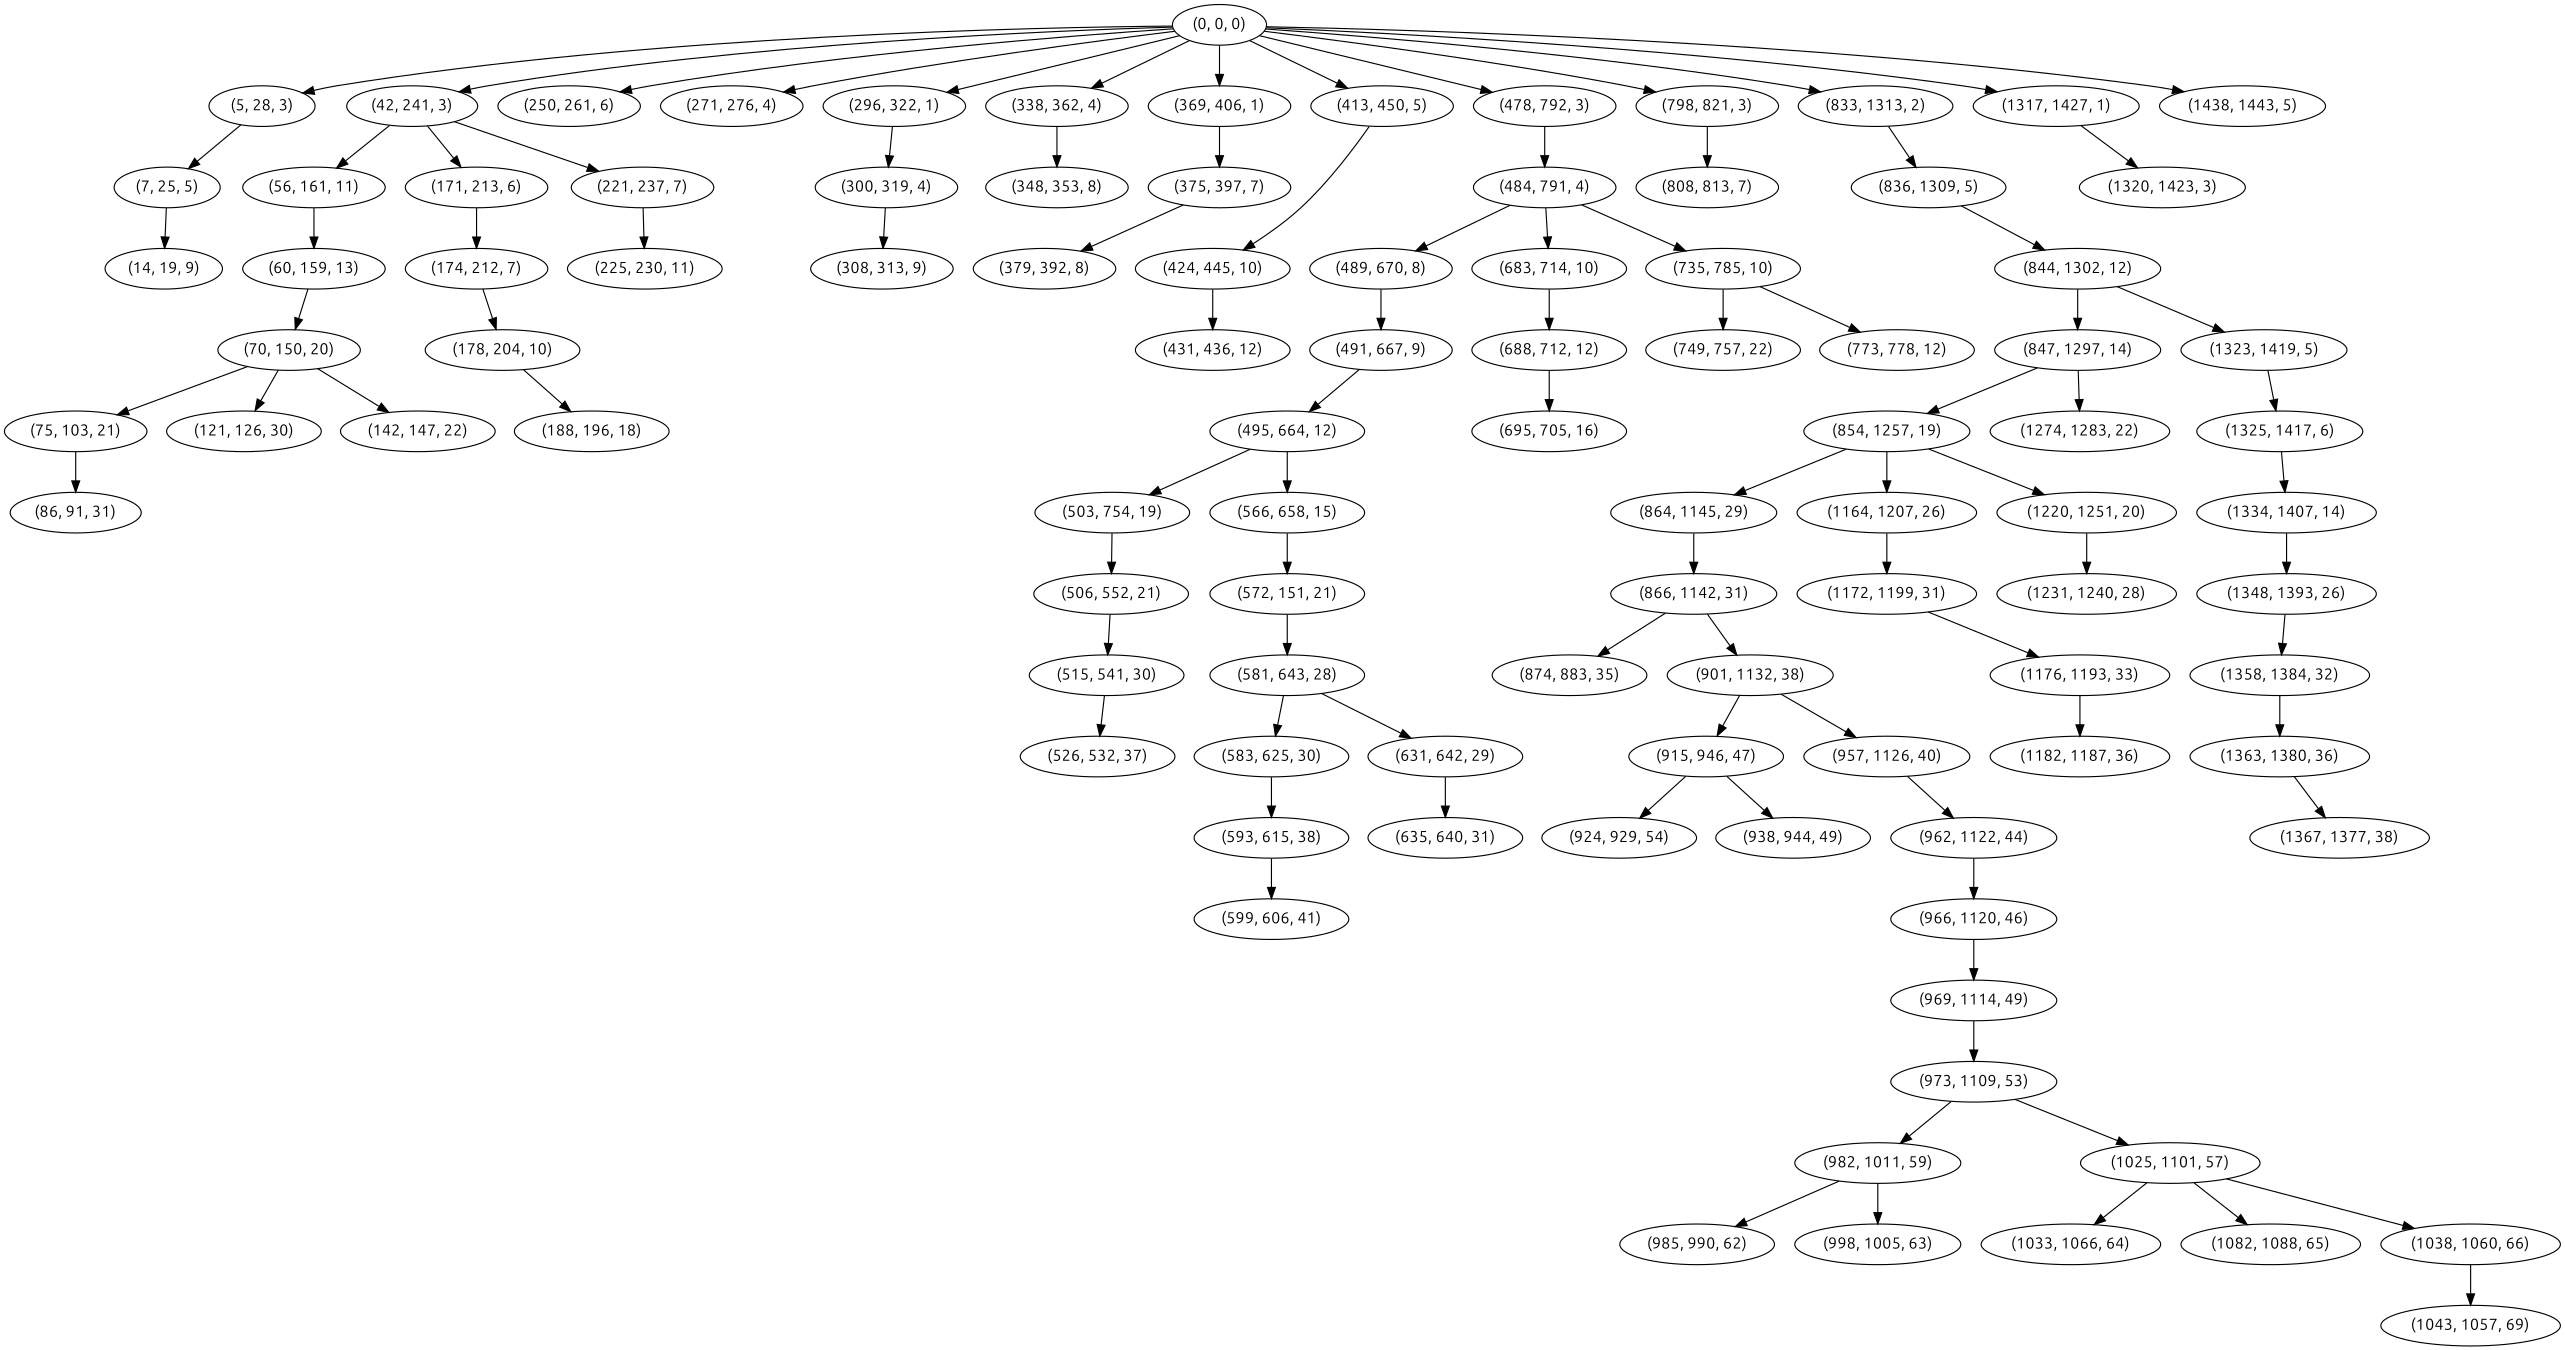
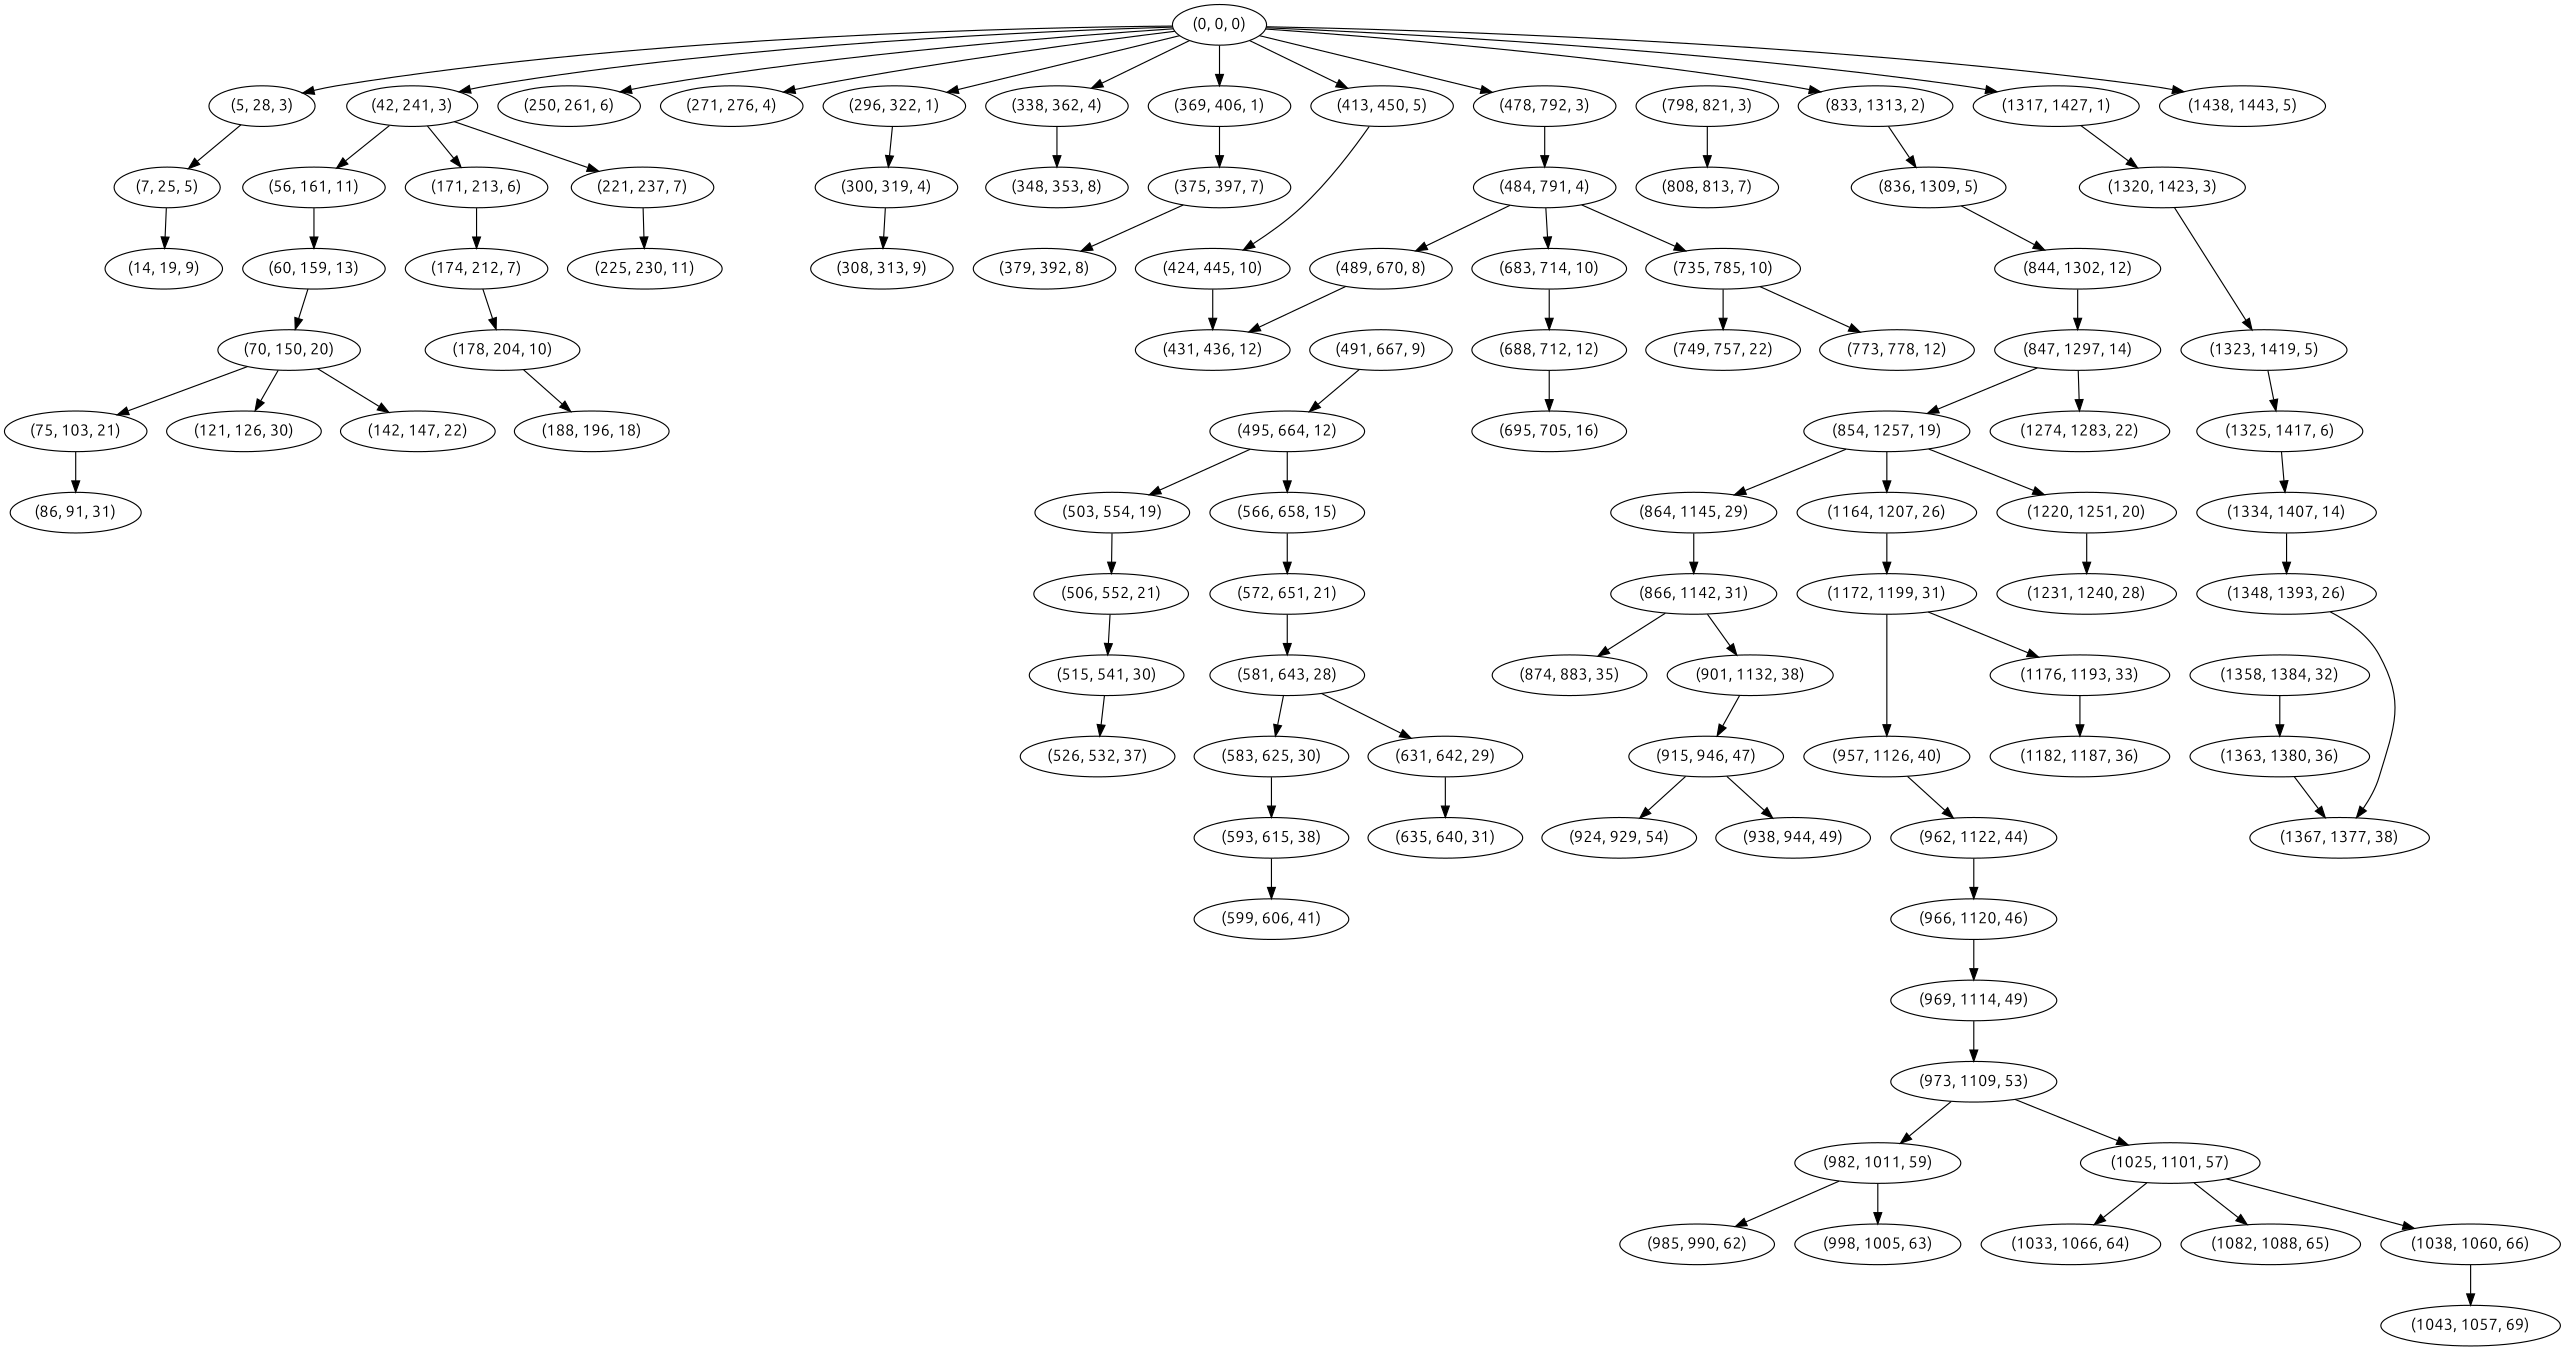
  digraph {
    fontname=Ubuntu
    node [fontname=Ubuntu]
    edge [fontname=Ubuntu]
    "(0, 0, 0)"
    "(5, 28, 3)"
    "(42, 241, 3)"
    "(250, 261, 6)"
    "(271, 276, 4)"
    "(296, 322, 1)"
    "(338, 362, 4)"
    "(369, 406, 1)"
    "(413, 450, 5)"
    "(478, 792, 3)"
    "(798, 821, 3)"
    "(833, 1313, 2)"
    "(1317, 1427, 1)"
    "(1438, 1443, 5)"
    "(7, 25, 5)"
    "(56, 161, 11)"
    "(171, 213, 6)"
    "(221, 237, 7)"
    "(300, 319, 4)"
    "(348, 353, 8)"
    "(375, 397, 7)"
    "(424, 445, 10)"
    "(484, 791, 4)"
    "(808, 813, 7)"
    "(836, 1309, 5)"
    "(1320, 1423, 3)"
    "(14, 19, 9)"
    "(60, 159, 13)"
    "(174, 212, 7)"
    "(225, 230, 11)"
    "(70, 150, 20)"
    n32 [label="(75, 103, 21)"]
    "(121, 126, 30)"
    "(142, 147, 22)"
    "(86, 91, 31)"
    "(178, 204, 10)"
    "(188, 196, 18)"
    "(308, 313, 9)"
    "(379, 392, 8)"
    "(431, 436, 12)"
    "(489, 670, 8)"
    "(683, 714, 10)"
    "(735, 785, 10)"
    "(491, 667, 9)"
    "(688, 712, 12)"
    "(749, 757, 22)"
    "(773, 778, 12)"
    "(495, 664, 12)"
-   "(503, 554, 19)" [label="(503, 754, 19)"]
+   "(503, 554, 19)"
    "(566, 658, 15)"
    "(506, 552, 21)"
-   "(572, 651, 21)" [label="(572, 151, 21)"]
+   "(572, 651, 21)"
    "(515, 541, 30)"
    "(526, 532, 37)"
    "(581, 643, 28)"
    "(583, 625, 30)"
    "(631, 642, 29)"
    "(593, 615, 38)"
    "(635, 640, 31)"
    "(599, 606, 41)"
    "(695, 705, 16)"
    "(844, 1302, 12)"
    "(847, 1297, 14)"
    "(854, 1257, 19)"
    "(1274, 1283, 22)"
    "(864, 1145, 29)"
    "(1164, 1207, 26)"
    "(1220, 1251, 20)"
    "(866, 1142, 31)"
    "(1172, 1199, 31)"
    "(1231, 1240, 28)"
    "(874, 883, 35)"
    "(901, 1132, 38)"
    "(915, 946, 47)"
    "(957, 1126, 40)"
    "(924, 929, 54)"
    "(938, 944, 49)"
    "(962, 1122, 44)"
    "(966, 1120, 46)"
    "(969, 1114, 49)"
    "(973, 1109, 53)"
    "(982, 1011, 59)"
    "(1025, 1101, 57)"
    "(985, 990, 62)"
    "(998, 1005, 63)"
    "(1033, 1066, 64)"
    "(1082, 1088, 65)"
    "(1038, 1060, 66)"
    "(1043, 1057, 69)"
    "(1176, 1193, 33)"
    "(1182, 1187, 36)"
    "(1323, 1419, 5)"
    "(1325, 1417, 6)"
    "(1334, 1407, 14)"
    "(1348, 1393, 26)"
    "(1358, 1384, 32)"
    "(1363, 1380, 36)"
    "(1367, 1377, 38)"
    "(0, 0, 0)" -> "(5, 28, 3)"
    "(0, 0, 0)" -> "(42, 241, 3)"
    "(0, 0, 0)" -> "(250, 261, 6)"
    "(0, 0, 0)" -> "(271, 276, 4)"
    "(0, 0, 0)" -> "(296, 322, 1)"
    "(0, 0, 0)" -> "(338, 362, 4)"
    "(0, 0, 0)" -> "(369, 406, 1)"
    "(0, 0, 0)" -> "(413, 450, 5)"
    "(0, 0, 0)" -> "(478, 792, 3)"
-   "(0, 0, 0)" -> "(798, 821, 3)"
    "(0, 0, 0)" -> "(833, 1313, 2)"
    "(0, 0, 0)" -> "(1317, 1427, 1)"
    "(0, 0, 0)" -> "(1438, 1443, 5)"
    "(5, 28, 3)" -> "(7, 25, 5)"
    "(42, 241, 3)" -> "(56, 161, 11)"
    "(42, 241, 3)" -> "(171, 213, 6)"
    "(42, 241, 3)" -> "(221, 237, 7)"
    "(296, 322, 1)" -> "(300, 319, 4)"
    "(338, 362, 4)" -> "(348, 353, 8)"
    "(369, 406, 1)" -> "(375, 397, 7)"
    "(413, 450, 5)" -> "(424, 445, 10)"
    "(478, 792, 3)" -> "(484, 791, 4)"
    "(798, 821, 3)" -> "(808, 813, 7)"
    "(833, 1313, 2)" -> "(836, 1309, 5)"
    "(1317, 1427, 1)" -> "(1320, 1423, 3)"
    "(7, 25, 5)" -> "(14, 19, 9)"
    "(56, 161, 11)" -> "(60, 159, 13)"
    "(171, 213, 6)" -> "(174, 212, 7)"
    "(221, 237, 7)" -> "(225, 230, 11)"
    "(300, 319, 4)" -> "(308, 313, 9)"
    "(375, 397, 7)" -> "(379, 392, 8)"
    "(424, 445, 10)" -> "(431, 436, 12)"
    "(484, 791, 4)" -> "(489, 670, 8)"
    "(484, 791, 4)" -> "(683, 714, 10)"
    "(484, 791, 4)" -> "(735, 785, 10)"
    "(836, 1309, 5)" -> "(844, 1302, 12)"
-   "(844, 1302, 12)" -> "(1323, 1419, 5)"
+   "(1320, 1423, 3)" -> "(1323, 1419, 5)"
    "(60, 159, 13)" -> "(70, 150, 20)"
    "(174, 212, 7)" -> "(178, 204, 10)"
    "(70, 150, 20)" -> n32
    "(70, 150, 20)" -> "(121, 126, 30)"
    "(70, 150, 20)" -> "(142, 147, 22)"
    n32 -> "(86, 91, 31)"
    "(178, 204, 10)" -> "(188, 196, 18)"
-   "(489, 670, 8)" -> "(491, 667, 9)"
+   "(489, 670, 8)" -> "(431, 436, 12)"
    "(683, 714, 10)" -> "(688, 712, 12)"
    "(735, 785, 10)" -> "(749, 757, 22)"
    "(735, 785, 10)" -> "(773, 778, 12)"
    "(491, 667, 9)" -> "(495, 664, 12)"
    "(688, 712, 12)" -> "(695, 705, 16)"
    "(495, 664, 12)" -> "(503, 554, 19)"
    "(495, 664, 12)" -> "(566, 658, 15)"
    "(503, 554, 19)" -> "(506, 552, 21)"
    "(566, 658, 15)" -> "(572, 651, 21)"
    "(506, 552, 21)" -> "(515, 541, 30)"
    "(572, 651, 21)" -> "(581, 643, 28)"
    "(515, 541, 30)" -> "(526, 532, 37)"
    "(581, 643, 28)" -> "(583, 625, 30)"
    "(581, 643, 28)" -> "(631, 642, 29)"
    "(583, 625, 30)" -> "(593, 615, 38)"
    "(631, 642, 29)" -> "(635, 640, 31)"
    "(593, 615, 38)" -> "(599, 606, 41)"
    "(844, 1302, 12)" -> "(847, 1297, 14)"
    "(847, 1297, 14)" -> "(854, 1257, 19)"
    "(847, 1297, 14)" -> "(1274, 1283, 22)"
    "(854, 1257, 19)" -> "(864, 1145, 29)"
    "(854, 1257, 19)" -> "(1164, 1207, 26)"
    "(854, 1257, 19)" -> "(1220, 1251, 20)"
    "(864, 1145, 29)" -> "(866, 1142, 31)"
    "(1164, 1207, 26)" -> "(1172, 1199, 31)"
    "(1220, 1251, 20)" -> "(1231, 1240, 28)"
    "(866, 1142, 31)" -> "(874, 883, 35)"
    "(866, 1142, 31)" -> "(901, 1132, 38)"
    "(1172, 1199, 31)" -> "(1176, 1193, 33)"
    "(901, 1132, 38)" -> "(915, 946, 47)"
-   "(901, 1132, 38)" -> "(957, 1126, 40)"
+   "(1172, 1199, 31)" -> "(957, 1126, 40)"
    "(915, 946, 47)" -> "(924, 929, 54)"
    "(915, 946, 47)" -> "(938, 944, 49)"
    "(957, 1126, 40)" -> "(962, 1122, 44)"
    "(962, 1122, 44)" -> "(966, 1120, 46)"
    "(966, 1120, 46)" -> "(969, 1114, 49)"
    "(969, 1114, 49)" -> "(973, 1109, 53)"
    "(973, 1109, 53)" -> "(982, 1011, 59)"
    "(973, 1109, 53)" -> "(1025, 1101, 57)"
    "(982, 1011, 59)" -> "(985, 990, 62)"
    "(982, 1011, 59)" -> "(998, 1005, 63)"
    "(1025, 1101, 57)" -> "(1033, 1066, 64)"
    "(1025, 1101, 57)" -> "(1082, 1088, 65)"
    "(1025, 1101, 57)" -> "(1038, 1060, 66)"
    "(1038, 1060, 66)" -> "(1043, 1057, 69)"
    "(1176, 1193, 33)" -> "(1182, 1187, 36)"
    "(1323, 1419, 5)" -> "(1325, 1417, 6)"
    "(1325, 1417, 6)" -> "(1334, 1407, 14)"
    "(1334, 1407, 14)" -> "(1348, 1393, 26)"
-   "(1348, 1393, 26)" -> "(1358, 1384, 32)"
+   "(1348, 1393, 26)" -> "(1367, 1377, 38)"
    "(1358, 1384, 32)" -> "(1363, 1380, 36)"
    "(1363, 1380, 36)" -> "(1367, 1377, 38)"
  }
